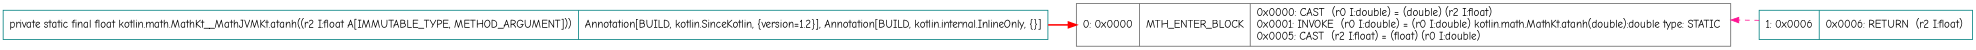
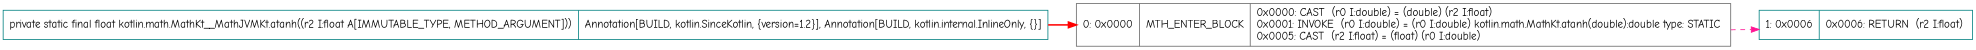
  digraph {
    rankdir=LR
    fontname="Comic Neue"
    node [shape=record color=teal fontname="Comic Neue"]
    edge [fontname="Comic Neue"]
    n1 [label="{0\:\ 0x0000|MTH_ENTER_BLOCK\l|0x0000: CAST  (r0 I:double) = (double) (r2 I:float) \l0x0001: INVOKE  (r0 I:double) = (r0 I:double) kotlin.math.MathKt.atanh(double):double type: STATIC \l0x0005: CAST  (r2 I:float) = (float) (r0 I:double) \l}" color=gray40]
    n2 [label="{1\:\ 0x0006|0x0006: RETURN  (r2 I:float) \l}"]
    n3 [label="{private static final float kotlin.math.MathKt__MathJVMKt.atanh((r2 I:float A[IMMUTABLE_TYPE, METHOD_ARGUMENT]))  | Annotation[BUILD, kotlin.SinceKotlin, \{version=1.2\}], Annotation[BUILD, kotlin.internal.InlineOnly, \{\}]\l}"]
-   n2 -> n1 [color=deeppink style=dashed]
+   n1 -> n2 [color=deeppink style=dashed]
    n3 -> n1 [color=red style=bold]
  }
